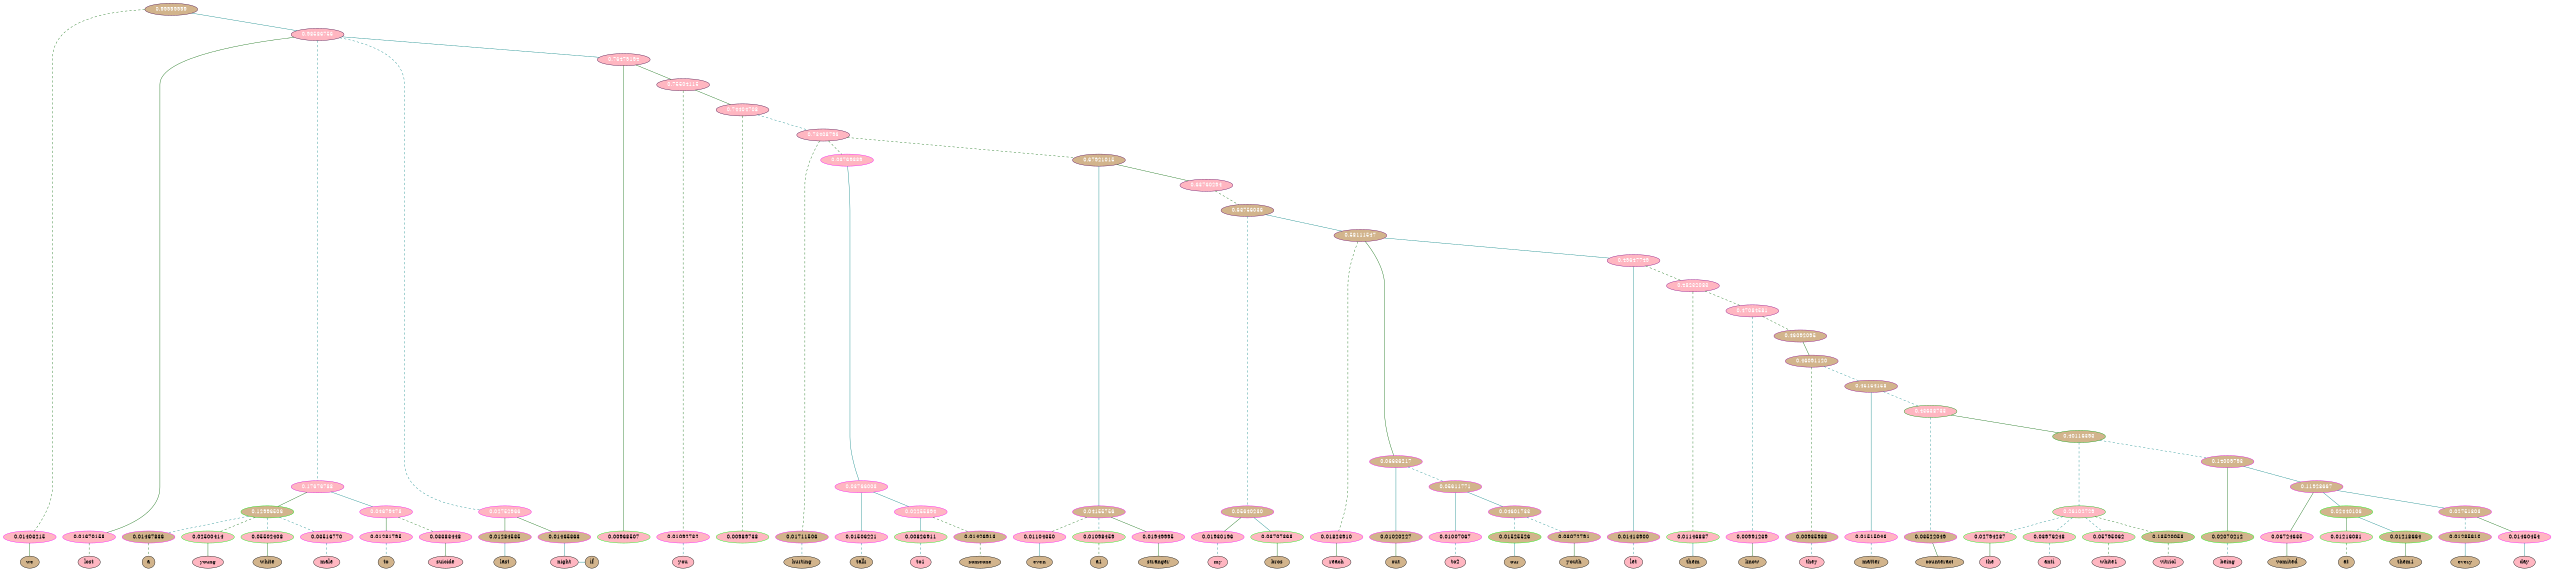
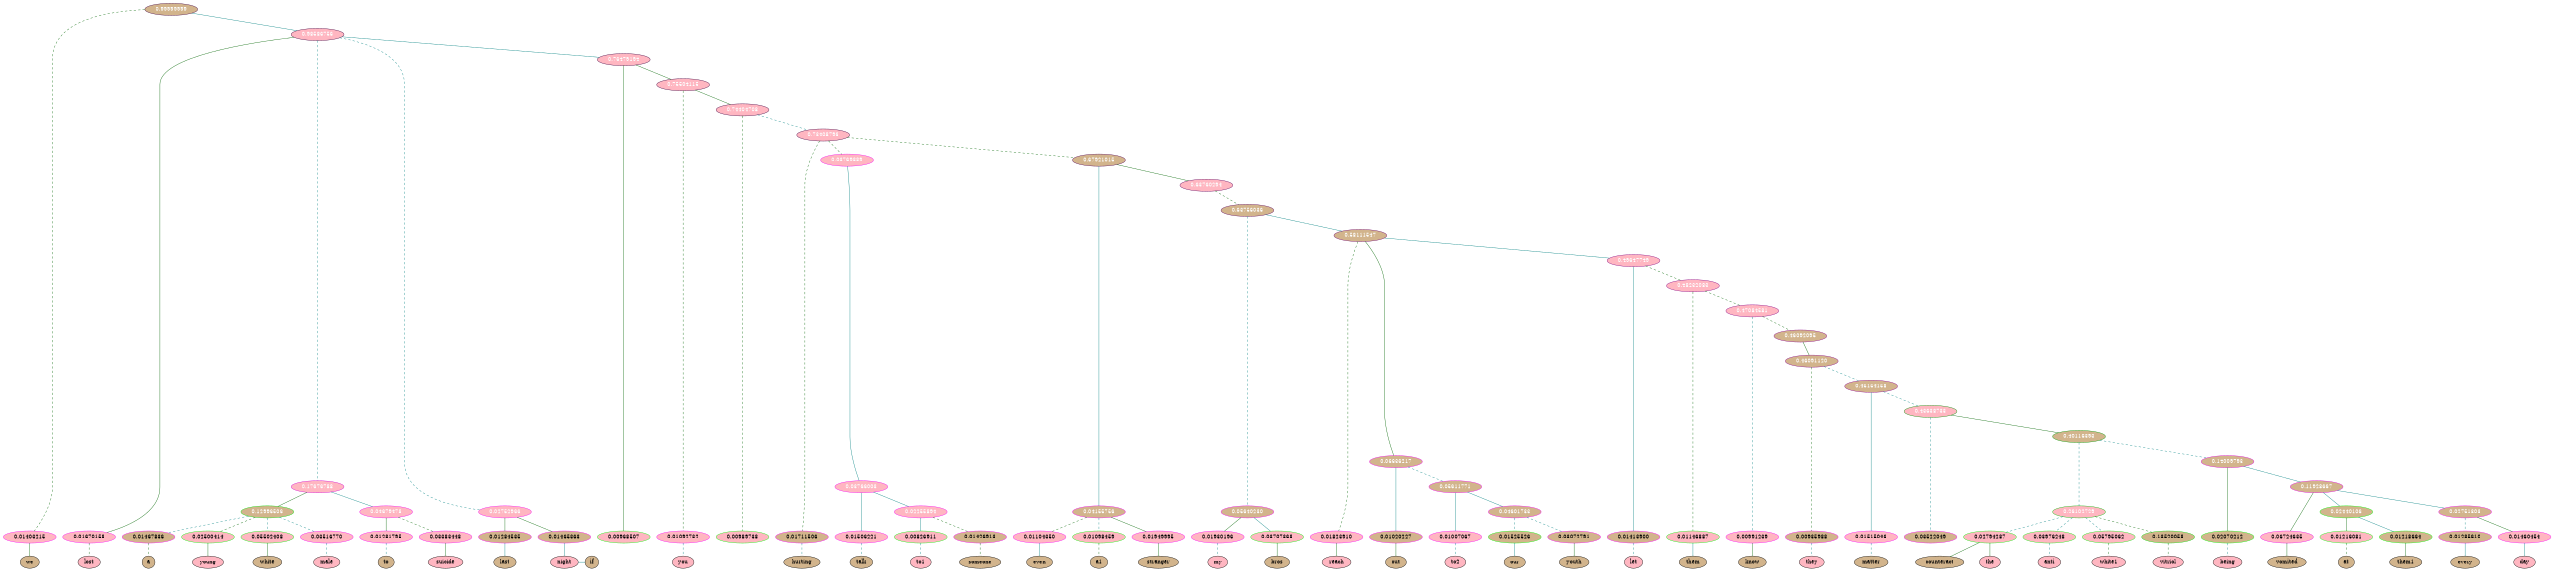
  graph {
    node [color=black fillcolor=lightpink format=png nodesep=0.001 ordering=out overlap_scaling=0.01 ranksep=0.001 style=filled fontcolor=black]
    edge [color=teal style=solid]
    n1 [fillcolor=tan height=0.15 label=we style="filled,solid" width=0.15 fontcolor=""]
    n2 [height=0.15 label=lost style="filled,solid" width=0.15 fontcolor=""]
    n3 [fillcolor=tan height=0.15 label=a style="filled,solid" width=0.15 fontcolor=""]
    n4 [height=0.15 label=young style="filled,solid" width=0.15 fontcolor=""]
    n5 [fillcolor=tan height=0.15 label=white style="filled,solid" width=0.15 fontcolor=""]
    n6 [height=0.15 label=male style="filled,solid" width=0.15 fontcolor=""]
    n7 [fillcolor=tan height=0.15 label=to style="filled,solid" width=0.15 fontcolor=""]
    n8 [height=0.15 label=suicide style="filled,solid" width=0.15 fontcolor=""]
    n9 [fillcolor=tan height=0.15 label=last style="filled,solid" width=0.15 fontcolor=""]
    n10 [height=0.15 label=night style="filled,solid" width=0.15 fontcolor=""]
    n11 [fillcolor=tan height=0.15 label=if style="filled,solid" width=0.15 fontcolor=""]
    n12 [height=0.15 label=you style="filled,solid" width=0.15 fontcolor=""]
    n13 [fillcolor=tan height=0.15 label=hurting style="filled,solid" width=0.15 fontcolor=""]
    n14 [fillcolor=tan height=0.15 label=talk style="filled,solid" width=0.15 fontcolor=""]
    n15 [height=0.15 label=to1 style="filled,solid" width=0.15 fontcolor=""]
    n16 [fillcolor=tan height=0.15 label=someone style="filled,solid" width=0.15 fontcolor=""]
    n17 [fillcolor=tan height=0.15 label=even style="filled,solid" width=0.15 fontcolor=""]
    n18 [fillcolor=tan height=0.15 label=a1 style="filled,solid" width=0.15 fontcolor=""]
    n19 [fillcolor=tan height=0.15 label=stranger style="filled,solid" width=0.15 fontcolor=""]
    n20 [height=0.15 label=my style="filled,solid" width=0.15 fontcolor=""]
    n21 [fillcolor=tan height=0.15 label=bros style="filled,solid" width=0.15 fontcolor=""]
    n22 [height=0.15 label=reach style="filled,solid" width=0.15 fontcolor=""]
    n23 [fillcolor=tan height=0.15 label=out style="filled,solid" width=0.15 fontcolor=""]
    n24 [height=0.15 label=to2 style="filled,solid" width=0.15 fontcolor=""]
    n25 [fillcolor=tan height=0.15 label=our style="filled,solid" width=0.15 fontcolor=""]
    n26 [fillcolor=tan height=0.15 label=youth style="filled,solid" width=0.15 fontcolor=""]
    n27 [height=0.15 label=let style="filled,solid" width=0.15 fontcolor=""]
    n28 [fillcolor=tan height=0.15 label=them style="filled,solid" width=0.15 fontcolor=""]
    n29 [fillcolor=tan height=0.15 label=know style="filled,solid" width=0.15 fontcolor=""]
    n30 [height=0.15 label=they style="filled,solid" width=0.15 fontcolor=""]
    n31 [fillcolor=tan height=0.15 label=matter style="filled,solid" width=0.15 fontcolor=""]
    n32 [fillcolor=tan height=0.15 label=counteract style="filled,solid" width=0.15 fontcolor=""]
    n33 [height=0.15 label=the style="filled,solid" width=0.15 fontcolor=""]
    n34 [height=0.15 label=anti style="filled,solid" width=0.15 fontcolor=""]
    n35 [height=0.15 label=white1 style="filled,solid" width=0.15 fontcolor=""]
    n36 [height=0.15 label=vitriol style="filled,solid" width=0.15 fontcolor=""]
    n37 [height=0.15 label=being style="filled,solid" width=0.15 fontcolor=""]
    n38 [fillcolor=tan height=0.15 label=vomited style="filled,solid" width=0.15 fontcolor=""]
    n39 [fillcolor=tan height=0.15 label=at style="filled,solid" width=0.15 fontcolor=""]
    n40 [fillcolor=tan height=0.15 label=them1 style="filled,solid" width=0.15 fontcolor=""]
    n41 [fillcolor=tan height=0.15 label=every style="filled,solid" width=0.15 fontcolor=""]
    n42 [height=0.15 label=day style="filled,solid" width=0.15 fontcolor=""]
    n43 [color="0.835 1.000 0.986" height=0.15 label=0.01403215 width=0.15]
    n44 [color="0.835 1.000 0.983" height=0.15 label=0.01670158 width=0.15]
    n45 [color="0.835 1.000 0.985" fillcolor=tan height=0.15 label=0.01467836 width=0.15]
    n46 [color="0.334 1.000 0.975" height=0.15 label=0.02500414 width=0.15]
    n47 [color="0.334 1.000 0.945" height=0.15 label=0.05502408 width=0.15]
    n48 [color="0.835 1.000 0.965" height=0.15 label=0.03516770 width=0.15]
    n49 [color="0.835 1.000 0.987" height=0.15 label=0.01281795 width=0.15]
    n50 [color="0.835 1.000 0.966" height=0.15 label=0.03383448 width=0.15]
    n51 [color="0.835 1.000 0.987" fillcolor=tan height=0.15 label=0.01284535 width=0.15]
    n52 [color="0.835 1.000 0.985" fillcolor=tan height=0.15 label=0.01465363 width=0.15]
    n53 [color="0.334 1.000 0.990" height=0.15 label=0.00968507 width=0.15]
    n54 [color="0.835 1.000 0.989" height=0.15 label=0.01092732 width=0.15]
    n55 [color="0.334 1.000 0.990" height=0.15 label=0.00989738 width=0.15]
    n56 [color="0.835 1.000 0.983" fillcolor=tan height=0.15 label=0.01711506 width=0.15]
    n57 [color="0.835 1.000 0.985" height=0.15 label=0.01506221 width=0.15]
    n58 [color="0.334 1.000 0.992" height=0.15 label=0.00826911 width=0.15]
    n59 [color="0.835 1.000 0.986" fillcolor=tan height=0.15 label=0.01426913 width=0.15]
    n60 [color="0.835 1.000 0.989" height=0.15 label=0.01104350 width=0.15]
    n61 [color="0.334 1.000 0.989" height=0.15 label=0.01098459 width=0.15]
    n62 [color="0.835 1.000 0.981" height=0.15 label=0.01949995 width=0.15]
    n63 [color="0.835 1.000 0.981" height=0.15 label=0.01930196 width=0.15]
    n64 [color="0.334 1.000 0.963" height=0.15 label=0.03707368 width=0.15]
    n65 [color="0.835 1.000 0.982" height=0.15 label=0.01823910 width=0.15]
    n66 [color="0.835 1.000 0.990" fillcolor=tan height=0.15 label=0.01020227 width=0.15]
    n67 [color="0.835 1.000 0.990" height=0.15 label=0.01007067 width=0.15]
    n68 [color="0.334 1.000 0.985" fillcolor=tan height=0.15 label=0.01525526 width=0.15]
    n69 [color="0.835 1.000 0.969" fillcolor=tan height=0.15 label=0.03072791 width=0.15]
    n70 [color="0.835 1.000 0.986" fillcolor=tan height=0.15 label=0.01413900 width=0.15]
    n71 [color="0.334 1.000 0.989" height=0.15 label=0.01146887 width=0.15]
    n72 [color="0.835 1.000 0.990" height=0.15 label=0.00991239 width=0.15]
    n73 [color="0.835 1.000 0.991" fillcolor=tan height=0.15 label=0.00935988 width=0.15]
    n74 [color="0.835 1.000 0.985" height=0.15 label=0.01515046 width=0.15]
    n75 [color="0.835 1.000 0.965" fillcolor=tan height=0.15 label=0.03522049 width=0.15]
    n76 [color="0.334 1.000 0.972" height=0.15 label=0.02794287 width=0.15]
    n77 [color="0.334 1.000 0.960" height=0.15 label=0.03976248 width=0.15]
    n78 [color="0.334 1.000 0.942" height=0.15 label=0.05795062 width=0.15]
    n79 [color="0.334 1.000 0.865" fillcolor=tan height=0.15 label=0.13520058 width=0.15]
    n80 [color="0.334 1.000 0.979" fillcolor=tan height=0.15 label=0.02070212 width=0.15]
    n81 [color="0.835 1.000 0.933" height=0.15 label=0.06724635 width=0.15]
    n82 [color="0.334 1.000 0.988" height=0.15 label=0.01216081 width=0.15]
    n83 [color="0.334 1.000 0.988" fillcolor=tan height=0.15 label=0.01218664 width=0.15]
    n84 [color="0.835 1.000 0.987" fillcolor=tan height=0.15 label=0.01285610 width=0.15]
    n85 [color="0.835 1.000 0.985" height=0.15 label=0.01460454 width=0.15]
    n86 [color="0.835 1.000 0.250" fillcolor=tan fontcolor=grey99 height=0.15 label=0.99999999 width=0.15]
    n87 [color="0.835 1.000 0.250" fontcolor=grey99 height=0.15 label=0.98586756 width=0.15]
    n88 [color="0.835 1.000 0.823" fontcolor=grey99 height=0.15 label=0.17676788 width=0.15]
    n89 [color="0.835 1.000 0.972" fontcolor=grey99 height=0.15 label=0.02752966 width=0.15]
    n90 [color="0.835 1.000 0.250" fontcolor=grey99 height=0.15 label=0.76479194 width=0.15]
    n91 [color="0.334 1.000 0.870" fillcolor=tan fontcolor=grey99 height=0.15 label=0.12996506 width=0.15]
    n92 [color="0.835 1.000 0.953" fontcolor=grey99 height=0.15 label=0.04679478 width=0.15]
    n93 [color="0.835 1.000 0.250" fontcolor=grey99 height=0.15 label=0.75504115 width=0.15]
    n94 [color="0.835 1.000 0.256" fontcolor=grey99 height=0.15 label=0.74404708 width=0.15]
    n95 [color="0.835 1.000 0.266" fontcolor=grey99 height=0.15 label=0.73408796 width=0.15]
    n96 [color="0.835 1.000 0.962" fontcolor=grey99 height=0.15 label=0.03769889 width=0.15]
    n97 [color="0.835 1.000 0.321" fillcolor=tan fontcolor=grey99 height=0.15 label=0.67921015 width=0.15]
    n98 [color="0.835 1.000 0.962" fontcolor=grey99 height=0.15 label=0.03766003 width=0.15]
    n99 [color="0.835 1.000 0.958" fillcolor=tan fontcolor=grey99 height=0.15 label=0.04155756 width=0.15]
    n100 [color="0.835 1.000 0.362" fontcolor=grey99 height=0.15 label=0.63760294 width=0.15]
    n101 [color="0.835 1.000 0.977" fontcolor=grey99 height=0.15 label=0.02255894 width=0.15]
    n102 [color="0.835 1.000 0.362" fillcolor=tan fontcolor=grey99 height=0.15 label=0.63756036 width=0.15]
    n103 [color="0.835 1.000 0.944" fillcolor=tan fontcolor=grey99 height=0.15 label=0.05640230 width=0.15]
    n104 [color="0.835 1.000 0.419" fillcolor=tan fontcolor=grey99 height=0.15 label=0.58111547 width=0.15]
    n105 [color="0.835 1.000 0.934" fillcolor=tan fontcolor=grey99 height=0.15 label=0.06636217 width=0.15]
    n106 [color="0.835 1.000 0.504" fontcolor=grey99 height=0.15 label=0.49647749 width=0.15]
    n107 [color="0.835 1.000 0.944" fillcolor=tan fontcolor=grey99 height=0.15 label=0.05611771 width=0.15]
    n108 [color="0.835 1.000 0.518" fontcolor=grey99 height=0.15 label=0.48232083 width=0.15]
    n109 [color="0.835 1.000 0.954" fillcolor=tan fontcolor=grey99 height=0.15 label=0.04601733 width=0.15]
    n110 [color="0.835 1.000 0.529" fontcolor=grey99 height=0.15 label=0.47084581 width=0.15]
    n111 [color="0.835 1.000 0.539" fillcolor=tan fontcolor=grey99 height=0.15 label=0.46092095 width=0.15]
    n112 [color="0.835 1.000 0.539" fillcolor=tan fontcolor=grey99 height=0.15 label=0.46091120 width=0.15]
    n113 [color="0.835 1.000 0.548" fillcolor=tan fontcolor=grey99 height=0.15 label=0.45154158 width=0.15]
    n114 [color="0.334 1.000 0.564" fontcolor=grey99 height=0.15 label=0.43638733 width=0.15]
    n115 [color="0.334 1.000 0.599" fillcolor=tan fontcolor=grey99 height=0.15 label=0.40116393 width=0.15]
    n116 [color="0.334 1.000 0.739" fontcolor=grey99 height=0.15 label=0.26102729 width=0.15]
    n117 [color="0.835 1.000 0.860" fillcolor=tan fontcolor=grey99 height=0.15 label=0.14009793 width=0.15]
    n118 [color="0.835 1.000 0.881" fillcolor=tan fontcolor=grey99 height=0.15 label=0.11928667 width=0.15]
    n119 [color="0.334 1.000 0.976" fillcolor=tan fontcolor=grey99 height=0.15 label=0.02440106 width=0.15]
    n120 [color="0.835 1.000 0.972" fillcolor=tan fontcolor=grey99 height=0.15 label=0.02751303 width=0.15]
    subgraph sub_1 {
      rank=same
      n1
      n2
      n3
      n4
      n5
      n6
      n7
      n8
      n9
      n10
      n11
      n12
      n13
      n14
      n15
      n16
      n17
      n18
      n19
      n20
      n21
      n22
      n23
      n24
      n25
      n26
      n27
      n28
      n29
      n30
      n31
      n32
      n33
      n34
      n35
      n36
      n37
      n38
      n39
      n40
      n41
      n42
    }
    subgraph sub_2 {
      rank=same
      n43
      n44
      n45
      n46
      n47
      n48
      n49
      n50
      n51
      n52
      n53
      n54
      n55
      n56
      n57
      n58
      n59
      n60
      n61
      n62
      n63
      n64
      n65
      n66
      n67
      n68
      n69
      n70
      n71
      n72
      n73
      n74
      n75
      n76
      n77
      n78
      n79
      n80
      n81
      n82
      n83
      n84
      n85
    }
    n10 -- n11
    n43 -- n1 [color=darkgreen]
    n44 -- n2 [color=darkgreen style=dashed]
    n45 -- n3 [color=darkgreen style=dashed]
    n46 -- n4 [color=darkgreen]
    n47 -- n5 [color=darkgreen]
    n48 -- n6 [style=dashed]
    n49 -- n7 [style=dashed]
    n50 -- n8 [color=darkgreen]
    n51 -- n9
    n52 -- n10
    n54 -- n12 [style=dashed]
    n56 -- n13 [style=dashed]
    n57 -- n14 [style=dashed]
    n58 -- n15 [style=dashed]
    n59 -- n16 [color=darkgreen style=dashed]
    n60 -- n17
    n61 -- n18 [color=darkgreen style=dashed]
    n62 -- n19 [color=darkgreen]
    n63 -- n20 [style=dashed]
    n64 -- n21 [color=darkgreen]
    n65 -- n22 [color=darkgreen]
    n66 -- n23 [color=darkgreen]
    n67 -- n24 [style=dashed]
    n68 -- n25
    n69 -- n26 [color=darkgreen]
    n70 -- n27 [style=dashed]
    n71 -- n28
    n72 -- n29 [color=darkgreen]
    n73 -- n30 [style=dashed]
    n74 -- n31 [style=dashed]
-   n75 -- n32 [color=darkgreen]
+   n76 -- n32 [color=darkgreen]
    n76 -- n33 [color=darkgreen]
    n77 -- n34 [style=dashed]
    n78 -- n35 [color=darkgreen style=dashed]
    n79 -- n36 [color=darkgreen style=dashed]
    n80 -- n37 [style=dashed]
    n81 -- n38 [color=darkgreen]
    n82 -- n39 [color=darkgreen style=dashed]
    n83 -- n40 [color=darkgreen]
    n84 -- n41
    n85 -- n42
    n86 -- n43 [color=darkgreen style=dashed]
    n86 -- n87
    n87 -- n44 [color=darkgreen]
    n87 -- n88 [style=dashed]
    n87 -- n89 [style=dashed]
    n87 -- n90
    n88 -- n91 [color=darkgreen]
    n88 -- n92
    n89 -- n51 [color=darkgreen]
    n89 -- n52 [color=darkgreen]
    n90 -- n53 [color=darkgreen]
    n90 -- n93 [color=darkgreen]
    n91 -- n45 [style=dashed]
    n91 -- n46 [color=darkgreen style=dashed]
    n91 -- n47 [style=dashed]
    n91 -- n48 [style=dashed]
    n92 -- n49 [color=darkgreen]
    n92 -- n50 [color=darkgreen style=dashed]
    n93 -- n54 [color=darkgreen style=dashed]
    n93 -- n94 [color=darkgreen]
    n94 -- n55 [color=darkgreen style=dashed]
    n94 -- n95 [style=dashed]
    n95 -- n56 [color=darkgreen style=dashed]
    n95 -- n96 [color=darkgreen style=dashed]
    n95 -- n97 [color=darkgreen style=dashed]
    n96 -- n98
    n97 -- n99
    n97 -- n100 [color=darkgreen]
    n98 -- n57
    n98 -- n101
    n99 -- n60 [color=darkgreen style=dashed]
    n99 -- n61 [style=dashed]
    n99 -- n62 [color=darkgreen]
    n100 -- n102 [color=darkgreen style=dashed]
    n101 -- n58
    n101 -- n59 [color=darkgreen style=dashed]
    n102 -- n103 [style=dashed]
    n102 -- n104
    n103 -- n63 [color=darkgreen]
    n103 -- n64
    n104 -- n65 [color=darkgreen style=dashed]
    n104 -- n105 [color=darkgreen]
    n104 -- n106
    n105 -- n66
    n105 -- n107 [style=dashed]
    n106 -- n70
    n106 -- n108 [color=darkgreen style=dashed]
    n107 -- n67
    n107 -- n109
    n108 -- n71 [color=darkgreen style=dashed]
    n108 -- n110 [color=darkgreen style=dashed]
    n109 -- n68 [style=dashed]
    n109 -- n69 [style=dashed]
    n110 -- n72 [style=dashed]
    n110 -- n111 [color=darkgreen style=dashed]
    n111 -- n112 [color=darkgreen]
    n112 -- n73 [color=darkgreen style=dashed]
    n112 -- n113 [style=dashed]
    n113 -- n74
    n113 -- n114 [style=dashed]
    n114 -- n75 [style=dashed]
    n114 -- n115 [color=darkgreen]
    n115 -- n116 [style=dashed]
    n115 -- n117 [style=dashed]
    n116 -- n76 [style=dashed]
    n116 -- n77 [style=dashed]
    n116 -- n78 [style=dashed]
    n116 -- n79 [color=darkgreen style=dashed]
    n117 -- n80 [color=darkgreen]
    n117 -- n118
    n118 -- n81 [color=darkgreen]
    n118 -- n119
    n118 -- n120
    n119 -- n82 [color=darkgreen]
    n119 -- n83
    n120 -- n84 [style=dashed]
    n120 -- n85 [color=darkgreen]
  }
